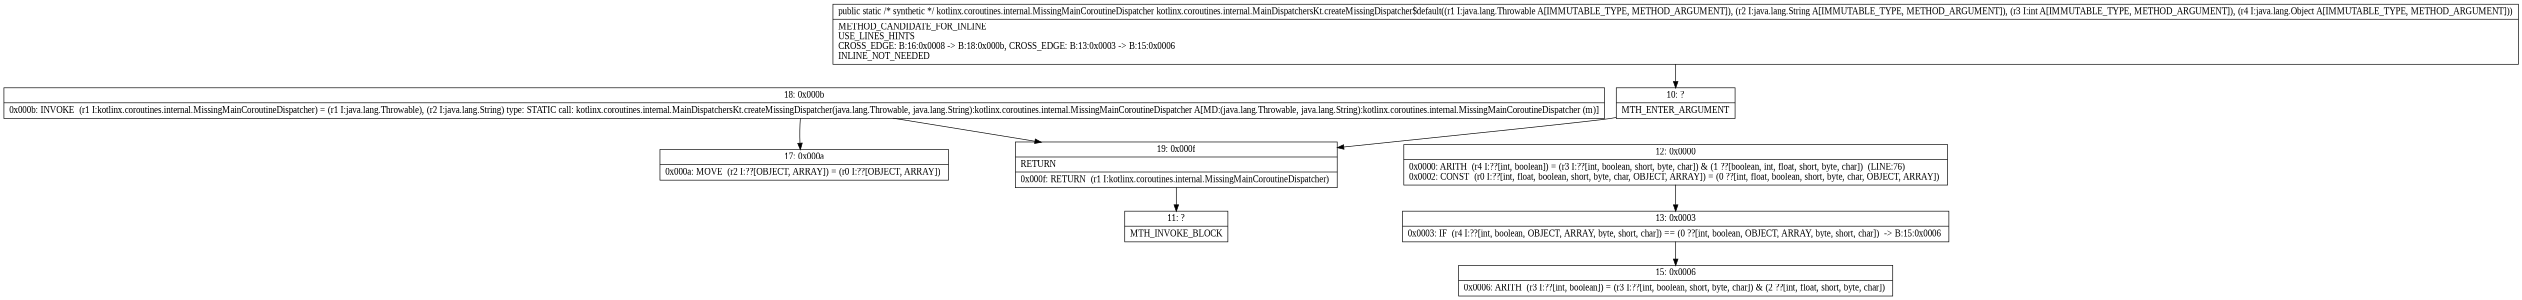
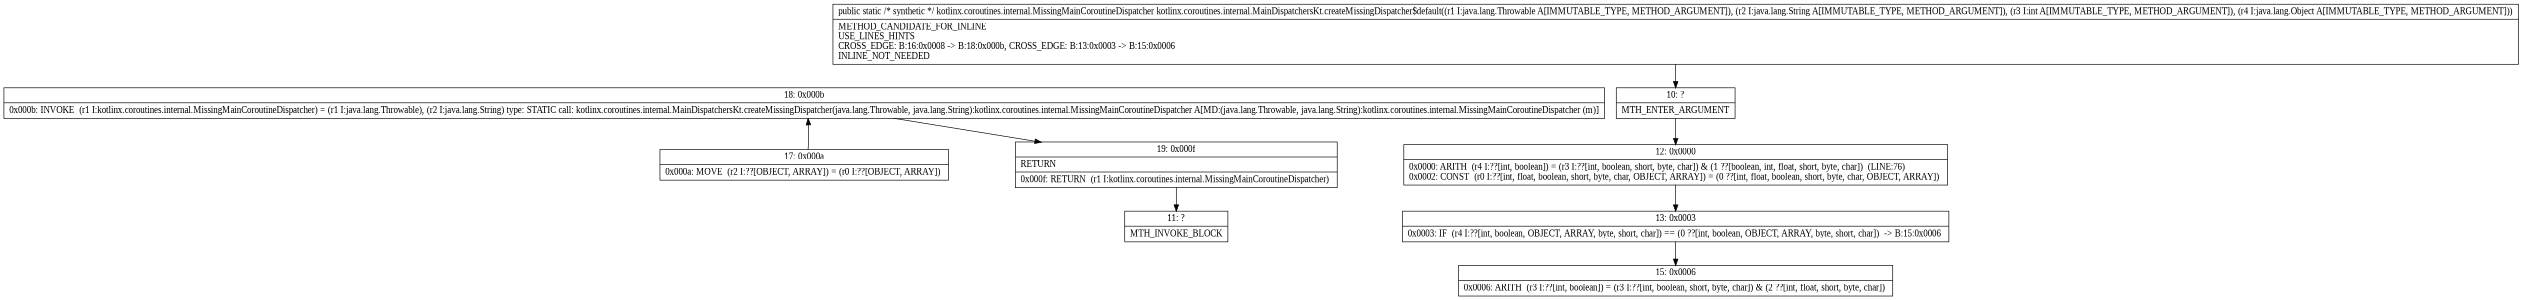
  digraph {
    fontname="Liberation Serif"
    node [fontname="Liberation Serif" shape=record]
    edge [fontname="Liberation Serif"]
    n1 [label="{10\:\ ?|MTH_ENTER_ARGUMENT\l}"]
    n2 [label="{12\:\ 0x0000|0x0000: ARITH  (r4 I:??[int, boolean]) = (r3 I:??[int, boolean, short, byte, char]) & (1 ??[boolean, int, float, short, byte, char])  (LINE:76)\l0x0002: CONST  (r0 I:??[int, float, boolean, short, byte, char, OBJECT, ARRAY]) = (0 ??[int, float, boolean, short, byte, char, OBJECT, ARRAY]) \l}"]
    n3 [label="{13\:\ 0x0003|0x0003: IF  (r4 I:??[int, boolean, OBJECT, ARRAY, byte, short, char]) == (0 ??[int, boolean, OBJECT, ARRAY, byte, short, char])  \-\> B:15:0x0006 \l}"]
    n4 [label="{15\:\ 0x0006|0x0006: ARITH  (r3 I:??[int, boolean]) = (r3 I:??[int, boolean, short, byte, char]) & (2 ??[int, float, short, byte, char]) \l}"]
    n5 [label="{17\:\ 0x000a|0x000a: MOVE  (r2 I:??[OBJECT, ARRAY]) = (r0 I:??[OBJECT, ARRAY]) \l}"]
    n6 [label="{18\:\ 0x000b|0x000b: INVOKE  (r1 I:kotlinx.coroutines.internal.MissingMainCoroutineDispatcher) = (r1 I:java.lang.Throwable), (r2 I:java.lang.String) type: STATIC call: kotlinx.coroutines.internal.MainDispatchersKt.createMissingDispatcher(java.lang.Throwable, java.lang.String):kotlinx.coroutines.internal.MissingMainCoroutineDispatcher A[MD:(java.lang.Throwable, java.lang.String):kotlinx.coroutines.internal.MissingMainCoroutineDispatcher (m)]\l}"]
    n7 [label="{19\:\ 0x000f|RETURN\l|0x000f: RETURN  (r1 I:kotlinx.coroutines.internal.MissingMainCoroutineDispatcher) \l}"]
    n8 [label="{11\:\ ?|MTH_INVOKE_BLOCK\l}"]
    n9 [label="{public static \/* synthetic *\/ kotlinx.coroutines.internal.MissingMainCoroutineDispatcher kotlinx.coroutines.internal.MainDispatchersKt.createMissingDispatcher$default((r1 I:java.lang.Throwable A[IMMUTABLE_TYPE, METHOD_ARGUMENT]), (r2 I:java.lang.String A[IMMUTABLE_TYPE, METHOD_ARGUMENT]), (r3 I:int A[IMMUTABLE_TYPE, METHOD_ARGUMENT]), (r4 I:java.lang.Object A[IMMUTABLE_TYPE, METHOD_ARGUMENT]))  | METHOD_CANDIDATE_FOR_INLINE\lUSE_LINES_HINTS\lCROSS_EDGE: B:16:0x0008 \-\> B:18:0x000b, CROSS_EDGE: B:13:0x0003 \-\> B:15:0x0006\lINLINE_NOT_NEEDED\l}"]
-   n1 -> n7
+   n1 -> n2
    n2 -> n3
    n3 -> n4
-   n6 -> n5
+   n5 -> n6
    n6 -> n7
    n7 -> n8
    n9 -> n1
  }
